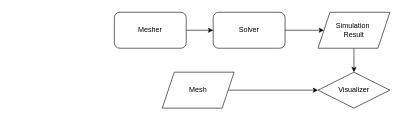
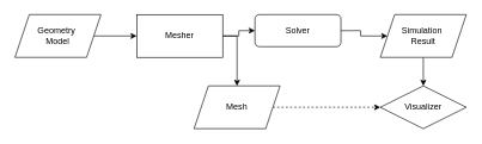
  <mxCell id="0" />
  <mxCell id="1" parent="0" />
+ <mxCell id="2" value="" style="edgeStyle=orthogonalEdgeStyle;rounded=0;orthogonalLoop=1;jettySize=auto;html=1;" parent="1" source="3" target="6" edge="1"><mxGeometry relative="1" as="geometry" /></mxCell>
+ <mxCell id="3" value="Geometry&amp;nbsp;&lt;div&gt;Model&lt;/div&gt;" style="shape=parallelogram;perimeter=parallelogramPerimeter;whiteSpace=wrap;html=1;fixedSize=1;" parent="1" vertex="1"><mxGeometry x="20" y="20" width="120" height="60" as="geometry" /></mxCell>
  <mxCell id="4" value="" style="edgeStyle=orthogonalEdgeStyle;rounded=0;orthogonalLoop=1;jettySize=auto;html=1;" parent="1" source="6" target="8" edge="1"><mxGeometry relative="1" as="geometry" /></mxCell>
- <mxCell id="6" value="Mesher" style="rounded=1;whiteSpace=wrap;html=1;" parent="1" vertex="1"><mxGeometry x="190" y="20" width="120" height="60" as="geometry" /></mxCell>
+ <mxCell id="5" style="edgeStyle=orthogonalEdgeStyle;rounded=0;orthogonalLoop=1;jettySize=auto;html=1;exitX=1;exitY=0.5;exitDx=0;exitDy=0;entryX=0.5;entryY=0;entryDx=0;entryDy=0;" parent="1" source="6" target="12" edge="1"><mxGeometry relative="1" as="geometry" /></mxCell>
+ <mxCell id="6" value="Mesher" style="whiteSpace=wrap;html=1;rounded=0;" parent="1" vertex="1"><mxGeometry x="190" y="20" width="120" height="60" as="geometry" /></mxCell>
  <mxCell id="7" value="" style="edgeStyle=orthogonalEdgeStyle;rounded=0;orthogonalLoop=1;jettySize=auto;html=1;" parent="1" source="8" target="10" edge="1"><mxGeometry relative="1" as="geometry" /></mxCell>
- <mxCell id="8" value="Solver" style="rounded=1;whiteSpace=wrap;html=1;" parent="1" vertex="1"><mxGeometry x="355" y="20" width="120" height="60" as="geometry" /></mxCell>
+ <mxCell id="8" value="Solver" style="rounded=1;whiteSpace=wrap;html=1;" parent="1" vertex="1"><mxGeometry x="355" y="20" width="120" height="45" as="geometry" /></mxCell>
  <mxCell id="9" style="edgeStyle=orthogonalEdgeStyle;rounded=0;orthogonalLoop=1;jettySize=auto;html=1;exitX=0.5;exitY=1;exitDx=0;exitDy=0;entryX=0.5;entryY=0;entryDx=0;entryDy=0;" parent="1" source="10" target="13" edge="1"><mxGeometry relative="1" as="geometry" /></mxCell>
  <mxCell id="10" value="Simulation&amp;nbsp;&lt;div&gt;Result&lt;/div&gt;" style="shape=parallelogram;perimeter=parallelogramPerimeter;whiteSpace=wrap;html=1;fixedSize=1;" parent="1" vertex="1"><mxGeometry x="530" y="20" width="120" height="60" as="geometry" /></mxCell>
- <mxCell id="11" style="edgeStyle=orthogonalEdgeStyle;rounded=0;orthogonalLoop=1;jettySize=auto;html=1;exitX=1;exitY=0.5;exitDx=0;exitDy=0;entryX=0;entryY=0.5;entryDx=0;entryDy=0;" parent="1" source="12" target="13" edge="1"><mxGeometry relative="1" as="geometry" /></mxCell>
+ <mxCell id="11" style="edgeStyle=orthogonalEdgeStyle;rounded=0;orthogonalLoop=1;jettySize=auto;html=1;exitX=1;exitY=0.5;exitDx=0;exitDy=0;entryX=0;entryY=0.5;entryDx=0;entryDy=0;dashed=1;" parent="1" source="12" target="13" edge="1"><mxGeometry relative="1" as="geometry" /></mxCell>
  <mxCell id="12" value="Mesh" style="shape=parallelogram;perimeter=parallelogramPerimeter;whiteSpace=wrap;html=1;fixedSize=1;" parent="1" vertex="1"><mxGeometry x="270" y="120" width="120" height="60" as="geometry" /></mxCell>
  <mxCell id="13" value="Visualizer" style="rhombus;whiteSpace=wrap;html=1;" parent="1" vertex="1"><mxGeometry x="530" y="120" width="120" height="60" as="geometry" /></mxCell>
